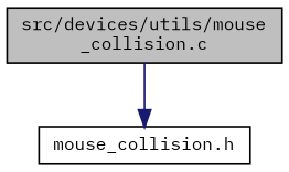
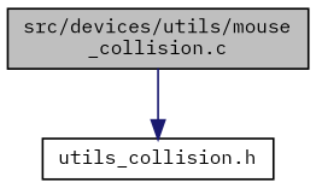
  digraph {
    fontname="IBM Plex Mono"
    node [color=black fontname="IBM Plex Mono" fontsize=10 shape=record style=filled]
    n1 [fillcolor=grey75 fontcolor=black height=0.2 label="src/devices/utils/mouse\l_collision.c" width=0.4]
-   n2 [fillcolor=white height=0.2 label="mouse_collision.h" width=0.4]
+   n2 [fillcolor=white height=0.2 label="utils_collision.h" width=0.4]
    n1 -> n2 [color=midnightblue fontname="IBM Plex Mono" fontsize=10 labelfontname=Helvetica labelfontsize=10 style=solid]
  }
